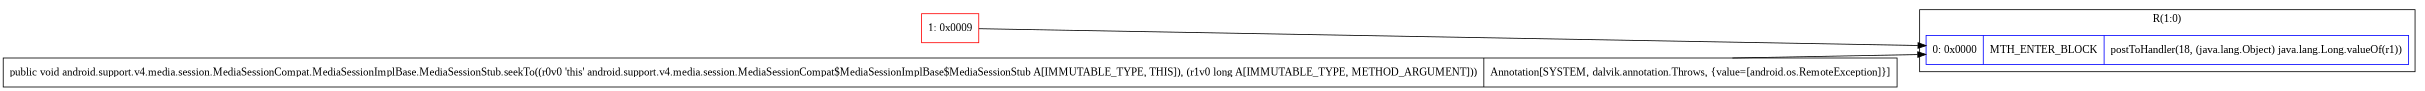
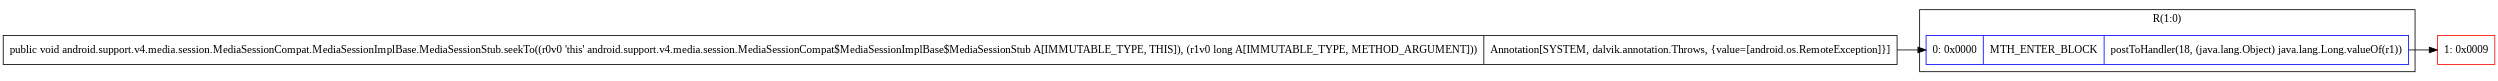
  digraph {
    rankdir=LR
    fontname="Liberation Serif"
    node [shape=record fontname="Liberation Serif"]
    edge [fontname="Liberation Serif"]
    n1 [color=blue label="{0\:\ 0x0000|MTH_ENTER_BLOCK\l|postToHandler(18, (java.lang.Object) java.lang.Long.valueOf(r1))\l}"]
    n2 [color=red label="{1\:\ 0x0009}"]
    n3 [label="{public void android.support.v4.media.session.MediaSessionCompat.MediaSessionImplBase.MediaSessionStub.seekTo((r0v0 'this' android.support.v4.media.session.MediaSessionCompat$MediaSessionImplBase$MediaSessionStub A[IMMUTABLE_TYPE, THIS]), (r1v0 long A[IMMUTABLE_TYPE, METHOD_ARGUMENT]))  | Annotation[SYSTEM, dalvik.annotation.Throws, \{value=[android.os.RemoteException]\}]\l}"]
    subgraph cluster_1 {
      label="R(1:0)"
      n1
    }
-   n2 -> n1
+   n1 -> n2
    n3 -> n1
  }
